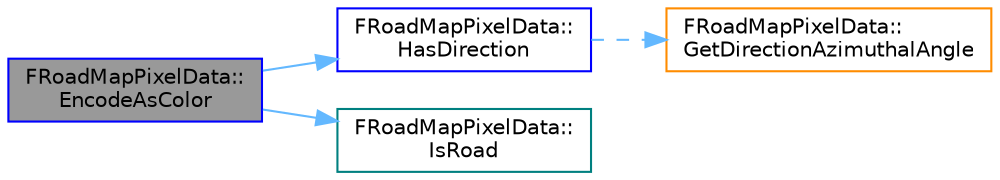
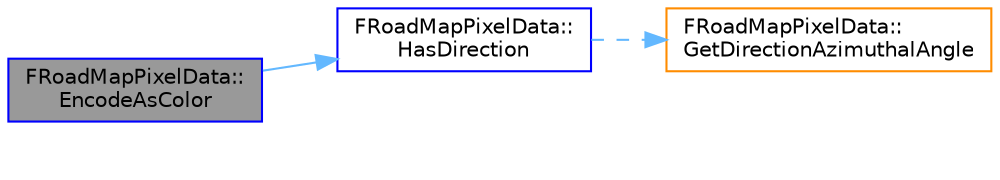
  digraph {
    rankdir=LR
    node [color=blue fillcolor=white fontname=Helvetica fontsize=10 shape=box style=filled]
    edge [color=steelblue1 fontname=Helvetica fontsize=10 labelfontname=Helvetica labelfontsize=10 style=solid]
    n1 [fillcolor=grey60 fontcolor=black height=0.2 label="FRoadMapPixelData::\lEncodeAsColor" width=0.4]
    n2 [height=0.2 label="FRoadMapPixelData::\lHasDirection" width=0.4]
-   n3 [color=teal height=0.2 label="FRoadMapPixelData::\lIsRoad" width=0.4]
    n4 [color=darkorange height=0.2 label="FRoadMapPixelData::\lGetDirectionAzimuthalAngle" width=0.4]
    n1 -> n2
-   n1 -> n3
    n2 -> n4 [style=dashed]
  }
